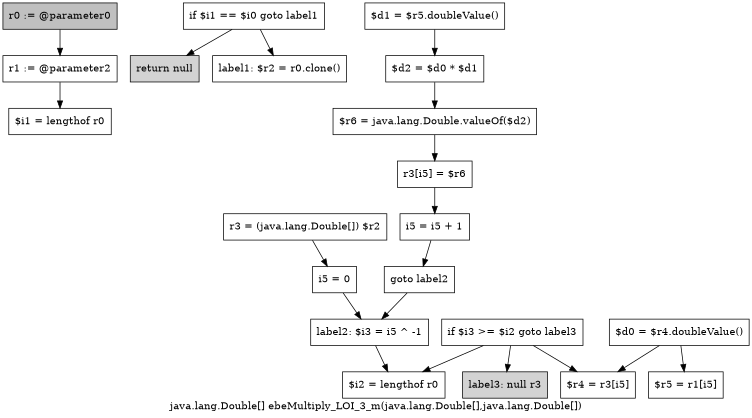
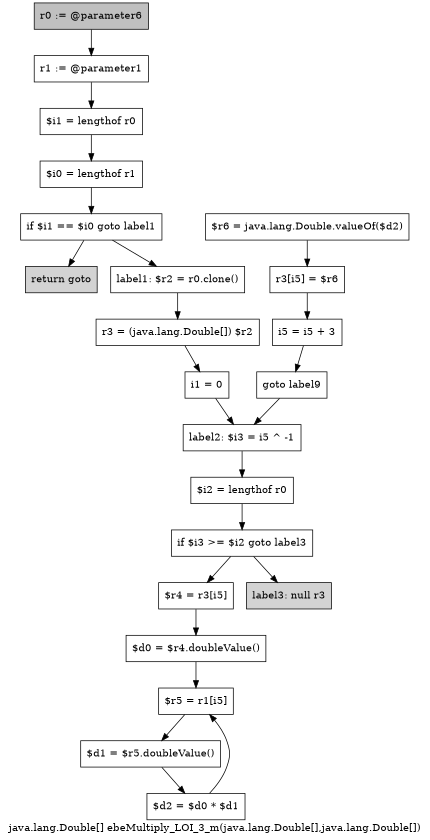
  digraph {
    label="java.lang.Double[] ebeMultiply_LOI_3_m(java.lang.Double[],java.lang.Double[])"
    node [shape=box]
-   n1 [fillcolor=gray label="r0 := @parameter0" style=filled]
-   n2 [label="r1 := @parameter2"]
+   n1 [fillcolor=gray label="r0 := @parameter6" style=filled]
+   n2 [label="r1 := @parameter1"]
    n3 [label="$i1 = lengthof r0"]
+   n4 [label="$i0 = lengthof r1"]
    n5 [label="if $i1 == $i0 goto label1"]
-   n6 [fillcolor=lightgray label="return null" style=filled]
+   n6 [fillcolor=lightgray label="return goto" style=filled]
    n7 [label="label1: $r2 = r0.clone()"]
    n8 [label="r3 = (java.lang.Double[]) $r2"]
-   n9 [label="i5 = 0"]
+   n9 [label="i1 = 0"]
    n10 [label="label2: $i3 = i5 ^ -1"]
    n11 [label="$i2 = lengthof r0"]
    n12 [label="if $i3 >= $i2 goto label3"]
    n13 [label="$r4 = r3[i5]"]
    n14 [fillcolor=lightgray label="label3: null r3" style=filled]
    n15 [label="$d0 = $r4.doubleValue()"]
    n16 [label="$r5 = r1[i5]"]
    n17 [label="$d1 = $r5.doubleValue()"]
    n18 [label="$d2 = $d0 * $d1"]
    n19 [label="$r6 = java.lang.Double.valueOf($d2)"]
    n20 [label="r3[i5] = $r6"]
-   n21 [label="i5 = i5 + 1"]
-   n22 [label="goto label2"]
+   n21 [label="i5 = i5 + 3"]
+   n22 [label="goto label9"]
    n1 -> n2
    n2 -> n3
+   n3 -> n4
+   n4 -> n5
    n5 -> n6
    n5 -> n7
+   n7 -> n8
    n8 -> n9
    n9 -> n10
    n10 -> n11
-   n12 -> n11
+   n11 -> n12
    n12 -> n13
    n12 -> n14
-   n15 -> n13
+   n13 -> n15
    n15 -> n16
+   n16 -> n17
    n17 -> n18
-   n18 -> n19
+   n18 -> n16
    n19 -> n20
    n20 -> n21
    n21 -> n22
    n22 -> n10
  }
